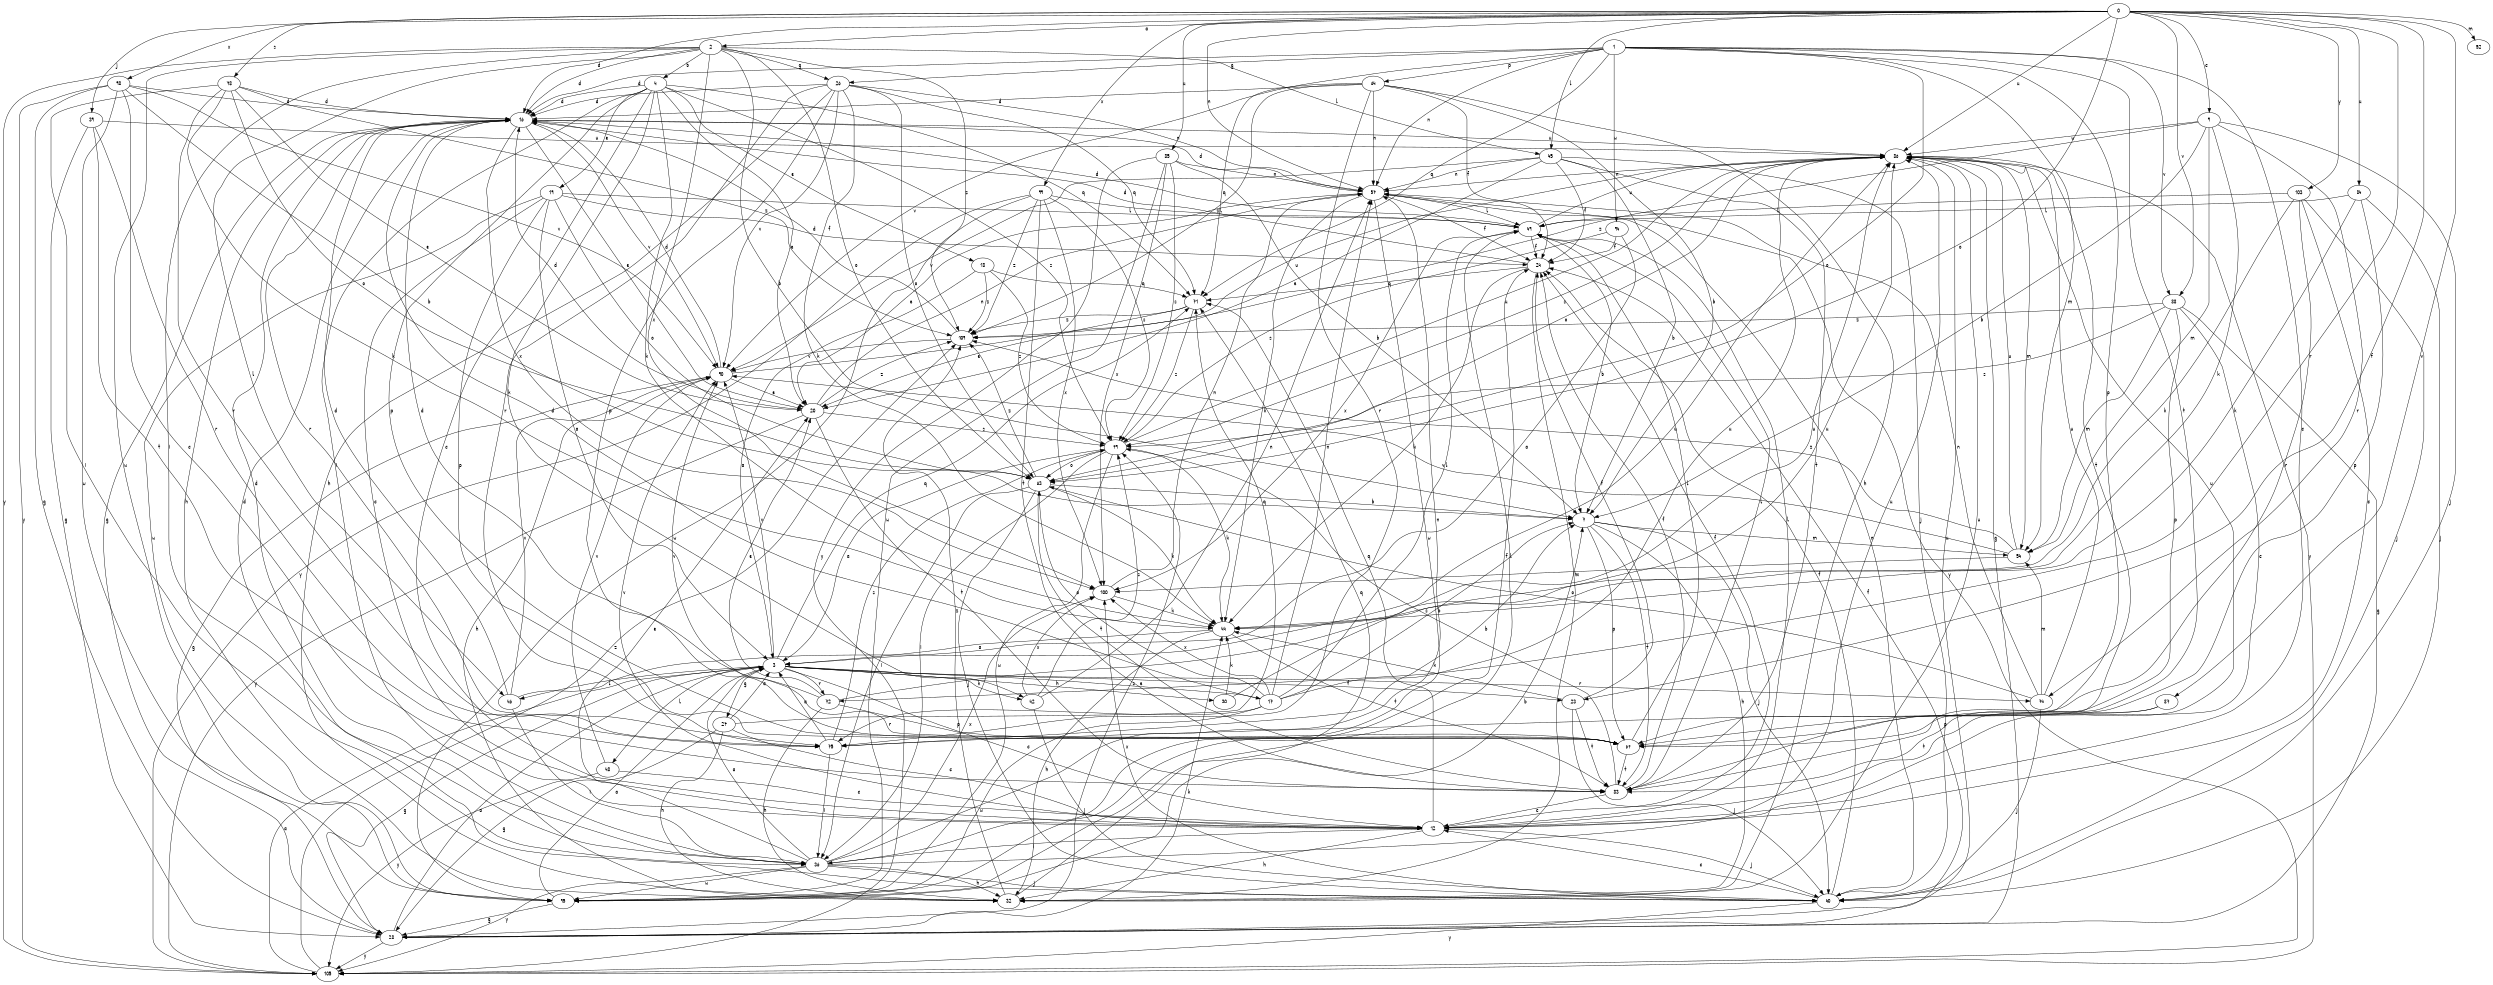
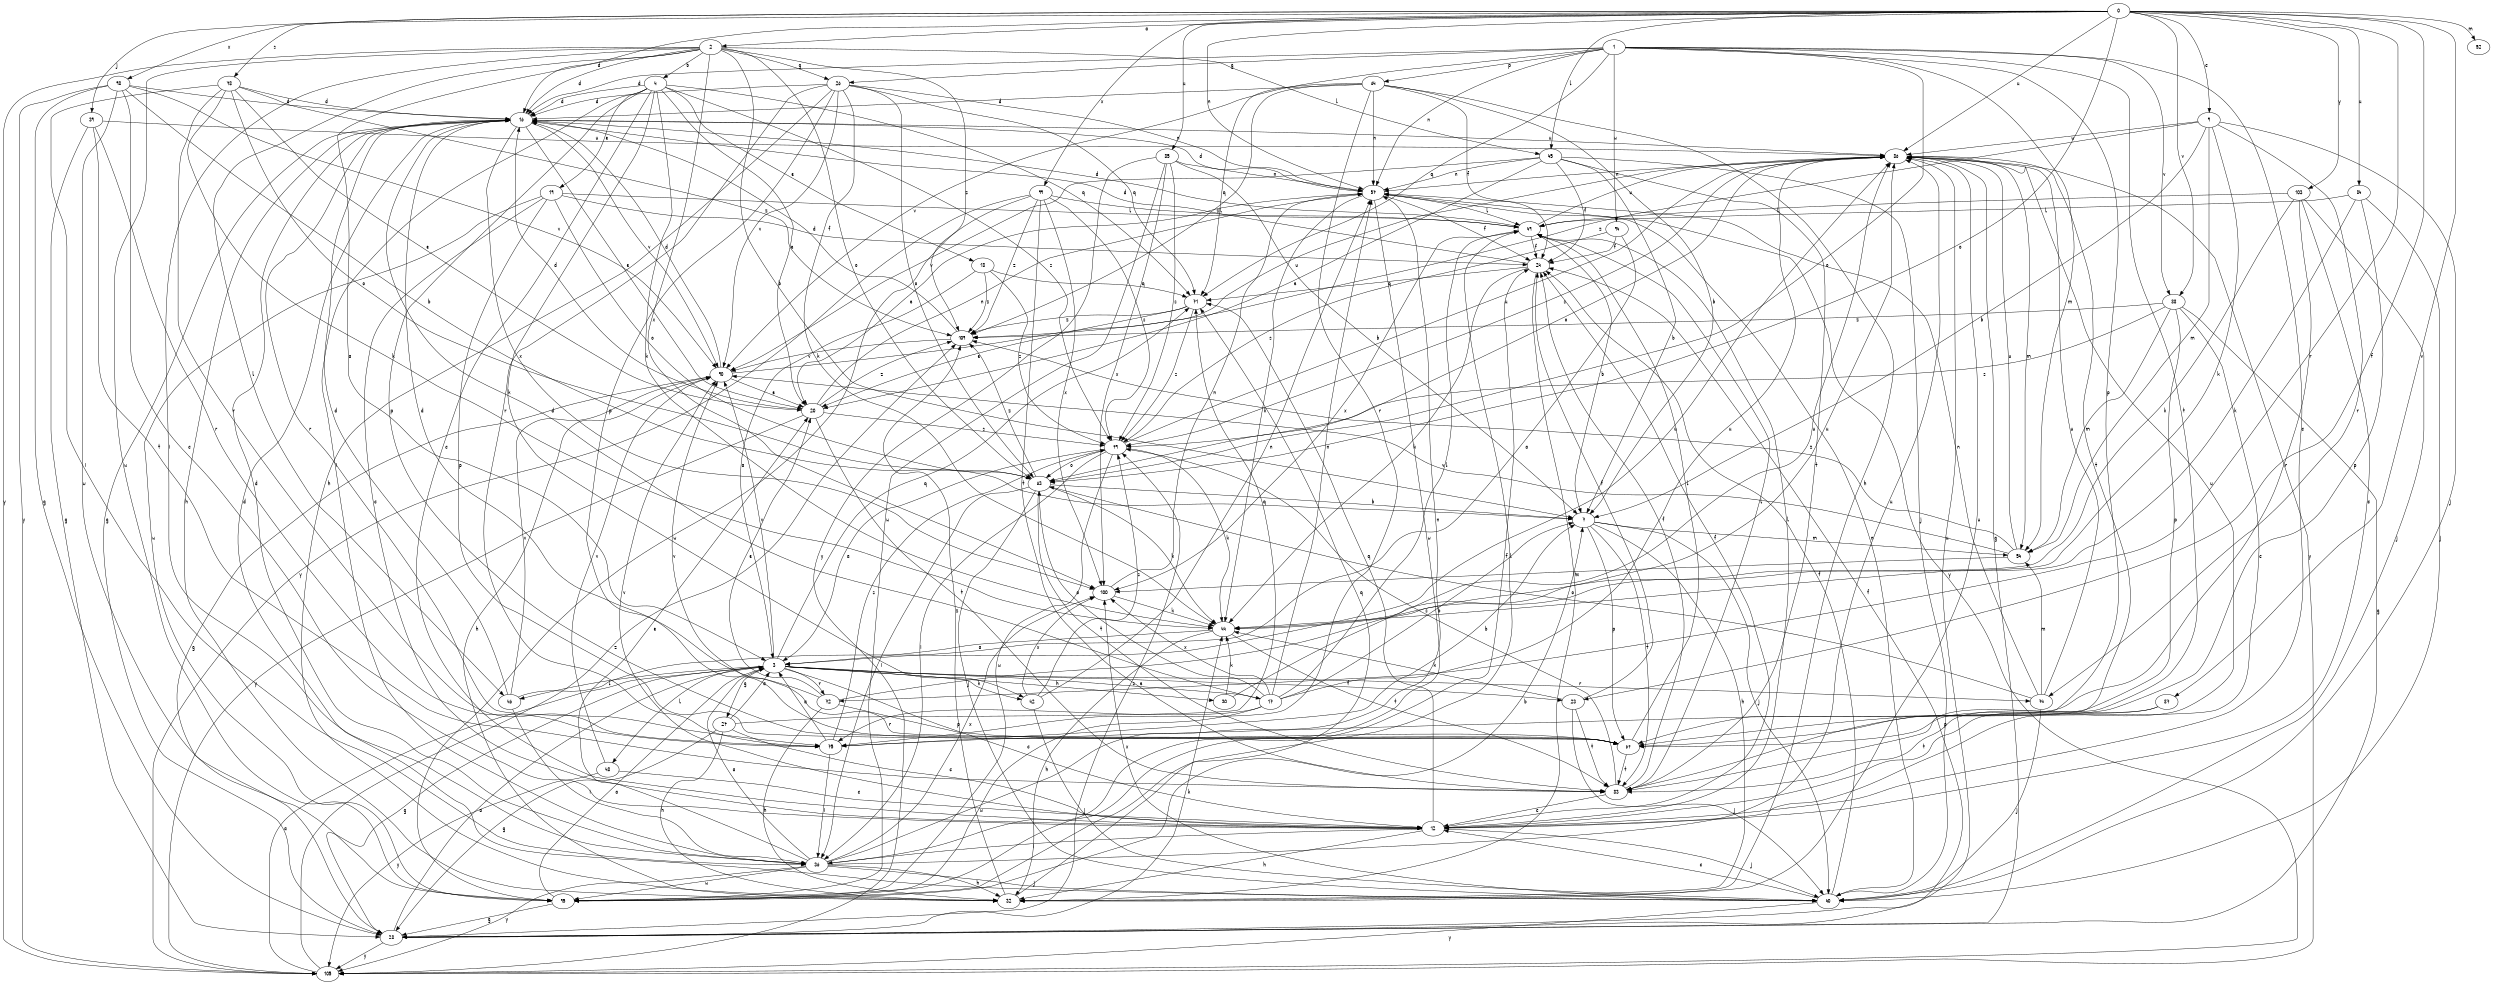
  strict digraph {
    fontname="Patrick Hand"
    node [fontname="Patrick Hand"]
    edge [fontname="Patrick Hand"]
    0
    2
    9
    16
    23
    39
    45
    52
    n9 [label=57]
    63
    72
    78
    84
    85
    86
    87
    88
    98
    99
    103
    26
    3
    4
    7
    36
    46
    95
    100
    105
    109
    54
    74
    44
    40
    90
    28
    20
    32
    75
    83
    24
    49
    67
    79
    12
    1
    64
    71
    94
    17
    27
    30
    42
    48
    18
    19
    0 -> 2 [label=a]
    0 -> 9 [label=c]
    0 -> 16 [label=d]
    0 -> 23 [label=f]
    0 -> 39 [label=j]
    0 -> 45 [label=l]
    0 -> 52 [label=m]
    0 -> n9 [label=n]
    0 -> 63 [label=o]
    0 -> 72 [label=r]
    0 -> 78 [label=s]
    0 -> 84 [label=u]
    0 -> 85 [label=u]
    0 -> 86 [label=u]
    0 -> 87 [label=v]
    0 -> 88 [label=v]
    0 -> 98 [label=x]
    0 -> 99 [label=x]
    0 -> 103 [label=y]
    2 -> 16 [label=d]
    2 -> 45 [label=l]
    2 -> 63 [label=o]
    2 -> 26 [label=g]
-   19 -> 3 [label=a]
+   2 -> 3 [label=a]
    2 -> 4 [label=b]
    2 -> 7 [label=b]
    2 -> 36 [label=i]
    2 -> 46 [label=l]
    2 -> 95 [label=w]
    2 -> 100 [label=x]
    2 -> 105 [label=y]
    2 -> 109 [label=z]
    9 -> 86 [label=u]
    9 -> 7 [label=b]
    9 -> 109 [label=z]
    9 -> 54 [label=m]
    9 -> 74 [label=r]
    9 -> 44 [label=k]
    9 -> 40 [label=j]
    16 -> 86 [label=u]
    16 -> 100 [label=x]
    16 -> 90 [label=v]
    16 -> 28 [label=g]
    16 -> 20 [label=e]
    16 -> 32 [label=h]
    16 -> 75 [label=r]
    23 -> 44 [label=k]
    23 -> 40 [label=j]
    23 -> 83 [label=t]
    23 -> 24 [label=f]
    39 -> 86 [label=u]
    39 -> 28 [label=g]
    39 -> 75 [label=r]
    39 -> 83 [label=t]
    45 -> n9 [label=n]
    45 -> 7 [label=b]
    45 -> 40 [label=j]
    45 -> 90 [label=v]
    45 -> 20 [label=e]
    45 -> 83 [label=t]
    45 -> 24 [label=f]
    n9 -> 16 [label=d]
    n9 -> 95 [label=w]
    n9 -> 105 [label=y]
    n9 -> 44 [label=k]
    n9 -> 20 [label=e]
    n9 -> 24 [label=f]
    n9 -> 49 [label=l]
    63 -> 7 [label=b]
    63 -> 36 [label=i]
    63 -> 109 [label=z]
    63 -> 44 [label=k]
    63 -> 40 [label=j]
    63 -> 83 [label=t]
    72 -> 16 [label=d]
    72 -> 86 [label=u]
    72 -> 20 [label=e]
    72 -> 32 [label=h]
    72 -> 67 [label=p]
    78 -> 16 [label=d]
    78 -> 63 [label=o]
    78 -> 36 [label=i]
    78 -> 109 [label=z]
    78 -> 44 [label=k]
    78 -> 20 [label=e]
    78 -> 75 [label=r]
    84 -> 44 [label=k]
    84 -> 40 [label=j]
    84 -> 49 [label=l]
    84 -> 67 [label=p]
    85 -> n9 [label=n]
    85 -> 7 [label=b]
    85 -> 95 [label=w]
    85 -> 100 [label=x]
    85 -> 105 [label=y]
    85 -> 79 [label=s]
    86 -> n9 [label=n]
    86 -> 63 [label=o]
    86 -> 105 [label=y]
    86 -> 54 [label=m]
    86 -> 28 [label=g]
    86 -> 83 [label=t]
    86 -> 79 [label=s]
    87 -> 83 [label=t]
    87 -> 67 [label=p]
    88 -> 109 [label=z]
    88 -> 54 [label=m]
    88 -> 28 [label=g]
    88 -> 67 [label=p]
    88 -> 79 [label=s]
    88 -> 12 [label=c]
    98 -> 16 [label=d]
    98 -> 7 [label=b]
    98 -> 95 [label=w]
    98 -> 105 [label=y]
    98 -> 90 [label=v]
    98 -> 28 [label=g]
    98 -> 12 [label=c]
    99 -> 95 [label=w]
    99 -> 100 [label=x]
    99 -> 105 [label=y]
    99 -> 109 [label=z]
    99 -> 83 [label=t]
    99 -> 49 [label=l]
    99 -> 79 [label=s]
    103 -> 44 [label=k]
    103 -> 40 [label=j]
    103 -> 75 [label=r]
    103 -> 49 [label=l]
    103 -> 12 [label=c]
    26 -> 16 [label=d]
    26 -> n9 [label=n]
    26 -> 63 [label=o]
    26 -> 44 [label=k]
    26 -> 90 [label=v]
    26 -> 32 [label=h]
    26 -> 75 [label=r]
    26 -> 67 [label=p]
    26 -> 71 [label=q]
    3 -> 23 [label=f]
    3 -> 72 [label=r]
    3 -> 46 [label=l]
    3 -> 74 [label=r]
    3 -> 90 [label=v]
    3 -> 28 [label=g]
    3 -> 12 [label=c]
    3 -> 71 [label=q]
    3 -> 17 [label=e]
    3 -> 27 [label=g]
    3 -> 30 [label=h]
    3 -> 42 [label=k]
    3 -> 48 [label=l]
    4 -> 16 [label=d]
    4 -> 36 [label=i]
    4 -> 44 [label=k]
    4 -> 20 [label=e]
    4 -> 67 [label=p]
    4 -> 79 [label=s]
    4 -> 12 [label=c]
    4 -> 71 [label=q]
    4 -> 42 [label=k]
    4 -> 18 [label=e]
    4 -> 19 [label=e]
    7 -> 54 [label=m]
    7 -> 40 [label=j]
    7 -> 32 [label=h]
    7 -> 83 [label=t]
    7 -> 67 [label=p]
    36 -> 16 [label=d]
    36 -> n9 [label=n]
    36 -> 86 [label=u]
    36 -> 3 [label=a]
    36 -> 95 [label=w]
    36 -> 100 [label=x]
    36 -> 105 [label=y]
    36 -> 40 [label=j]
    36 -> 20 [label=e]
    36 -> 32 [label=h]
    36 -> 24 [label=f]
    46 -> 16 [label=d]
    46 -> 86 [label=u]
    46 -> 36 [label=i]
    46 -> 90 [label=v]
    95 -> 3 [label=a]
    95 -> 7 [label=b]
    95 -> 28 [label=g]
    95 -> 49 [label=l]
    100 -> n9 [label=n]
    100 -> 44 [label=k]
    105 -> 3 [label=a]
    105 -> 109 [label=z]
    109 -> 16 [label=d]
    109 -> 90 [label=v]
    54 -> 86 [label=u]
    54 -> 100 [label=x]
    54 -> 109 [label=z]
    54 -> 90 [label=v]
    74 -> n9 [label=n]
    74 -> 63 [label=o]
    74 -> 86 [label=u]
    74 -> 54 [label=m]
    74 -> 40 [label=j]
    44 -> 3 [label=a]
    44 -> 32 [label=h]
    44 -> 83 [label=t]
    40 -> 16 [label=d]
    40 -> n9 [label=n]
    40 -> 100 [label=x]
    40 -> 105 [label=y]
    40 -> 24 [label=f]
    40 -> 12 [label=c]
    90 -> 16 [label=d]
    90 -> 86 [label=u]
    90 -> 28 [label=g]
    90 -> 20 [label=e]
    90 -> 32 [label=h]
    28 -> 86 [label=u]
    28 -> 3 [label=a]
    28 -> 105 [label=y]
    28 -> 44 [label=k]
    28 -> 24 [label=f]
    28 -> 79 [label=s]
    20 -> 16 [label=d]
    20 -> n9 [label=n]
    20 -> 105 [label=y]
    20 -> 109 [label=z]
    20 -> 83 [label=t]
    20 -> 79 [label=s]
    32 -> 86 [label=u]
    32 -> 109 [label=z]
    32 -> 71 [label=q]
    75 -> 3 [label=a]
    75 -> 7 [label=b]
    75 -> 36 [label=i]
    75 -> 79 [label=s]
    83 -> 24 [label=f]
    83 -> 49 [label=l]
    83 -> 79 [label=s]
    83 -> 12 [label=c]
    24 -> 16 [label=d]
    24 -> 44 [label=k]
    24 -> 32 [label=h]
    24 -> 71 [label=q]
    49 -> 16 [label=d]
    49 -> 86 [label=u]
    49 -> 7 [label=b]
    49 -> 100 [label=x]
    49 -> 24 [label=f]
    67 -> 90 [label=v]
    67 -> 83 [label=t]
    67 -> 49 [label=l]
    79 -> 63 [label=o]
    79 -> 86 [label=u]
    79 -> 3 [label=a]
    79 -> 36 [label=i]
    79 -> 95 [label=w]
    79 -> 44 [label=k]
    12 -> 86 [label=u]
    12 -> 36 [label=i]
    12 -> 40 [label=j]
    12 -> 90 [label=v]
    12 -> 32 [label=h]
    12 -> 24 [label=f]
    12 -> 49 [label=l]
    12 -> 71 [label=q]
    1 -> 16 [label=d]
    1 -> n9 [label=n]
    1 -> 63 [label=o]
    1 -> 88 [label=v]
    1 -> 26 [label=g]
    1 -> 54 [label=m]
    1 -> 90 [label=v]
    1 -> 83 [label=t]
    1 -> 67 [label=p]
    1 -> 12 [label=c]
    1 -> 64 [label=p]
    1 -> 71 [label=q]
    1 -> 94 [label=w]
    64 -> 16 [label=d]
    64 -> n9 [label=n]
    64 -> 7 [label=b]
    64 -> 109 [label=z]
    64 -> 32 [label=h]
    64 -> 75 [label=r]
    64 -> 24 [label=f]
    64 -> 71 [label=q]
    71 -> 109 [label=z]
    71 -> 20 [label=e]
    71 -> 79 [label=s]
    94 -> 3 [label=a]
    94 -> 24 [label=f]
    94 -> 79 [label=s]
    17 -> 16 [label=d]
    17 -> n9 [label=n]
    17 -> 63 [label=o]
    17 -> 86 [label=u]
    17 -> 7 [label=b]
    17 -> 95 [label=w]
    17 -> 100 [label=x]
    17 -> 75 [label=r]
    17 -> 49 [label=l]
    27 -> 3 [label=a]
    27 -> 28 [label=g]
    27 -> 32 [label=h]
    27 -> 12 [label=c]
    27 -> 71 [label=q]
    30 -> 86 [label=u]
    30 -> 44 [label=k]
    42 -> n9 [label=n]
    42 -> 100 [label=x]
    42 -> 40 [label=j]
    42 -> 79 [label=s]
    48 -> 105 [label=y]
    48 -> 90 [label=v]
    48 -> 12 [label=c]
    18 -> 3 [label=a]
    18 -> 109 [label=z]
    18 -> 79 [label=s]
    18 -> 71 [label=q]
    19 -> 63 [label=o]
    19 -> 95 [label=w]
    19 -> 24 [label=f]
    19 -> 49 [label=l]
    19 -> 67 [label=p]
    19 -> 12 [label=c]
  }
